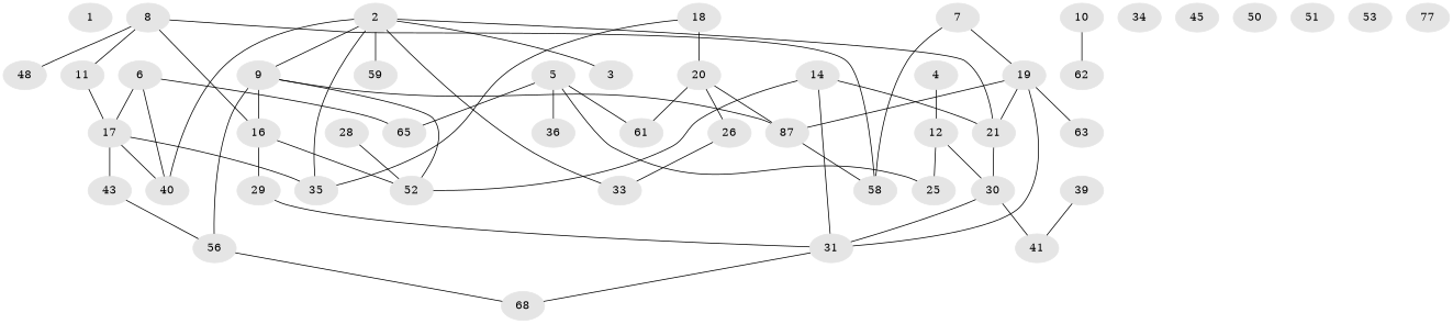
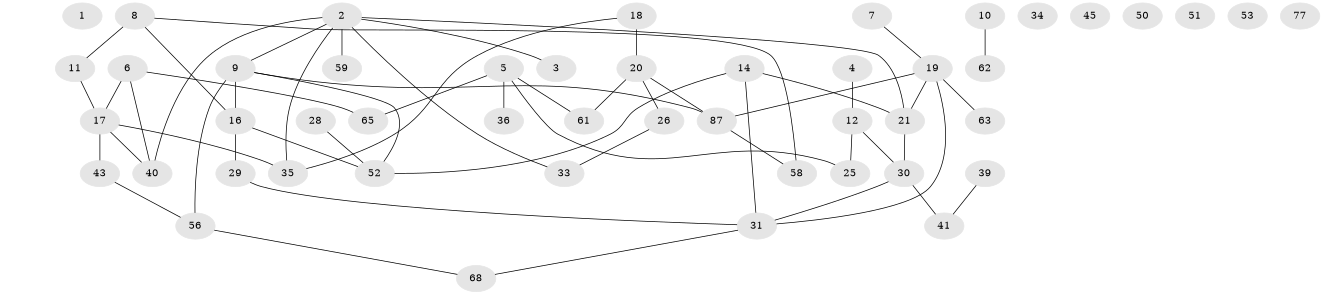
  graph {
    node [color=gray90 style=filled]
    1
    2 [super="+73"]
    3 [super="+74"]
    9 [super="+37"]
    21 [super="+75"]
    33
    35
    40 [super="+72"]
    59
    16 [super="+24"]
    n11 [label=87 super="+47"]
    52
    56 [super="+69"]
    30 [super="+60"]
    12 [super="+13"]
    25
    4
    5 [super="+23"]
    36 [super="+49"]
    61
    65
    17 [super="+22"]
    43 [super="+66"]
    6
    7 [super="+46"]
    19 [super="+42"]
    58
    31 [super="+55"]
    63
    8 [super="+15"]
    11
-   48
    29
    68
    10 [super="+64"]
    62 [super="+76"]
    41 [super="+70"]
    14 [super="+44"]
    18 [super="+67"]
    20 [super="+71"]
    26 [super="+57"]
    28 [super="+38"]
    34
    39
    45
    50
    51
    53
    77
    2 -- 3
    2 -- 9
    2 -- 21
    2 -- 33
    2 -- 35
    2 -- 40
    2 -- 59
    9 -- 16
    9 -- n11
    9 -- 52
    9 -- 56
    21 -- 30
    16 -- 52
    16 -- 29
    n11 -- 58
    56 -- 68
    30 -- 31
    30 -- 41
    12 -- 30
    12 -- 25
    4 -- 12
    5 -- 25
    5 -- 36 [weight=2]
    5 -- 61
    5 -- 65
    17 -- 35
    17 -- 40
    17 -- 43
    43 -- 56
    6 -- 40
    6 -- 65
    6 -- 17 [weight=2]
    7 -- 19
-   7 -- 58
    19 -- 21
    19 -- n11
    19 -- 31
    19 -- 63
    31 -- 68
    8 -- 16
    8 -- 58
    8 -- 11
-   8 -- 48
    11 -- 17
    29 -- 31
    10 -- 62
    14 -- 21
    14 -- 52
    14 -- 31
    18 -- 35
    18 -- 20 [weight=2]
    20 -- n11
    20 -- 61
    20 -- 26
    26 -- 33
    28 -- 52
    39 -- 41
  }
